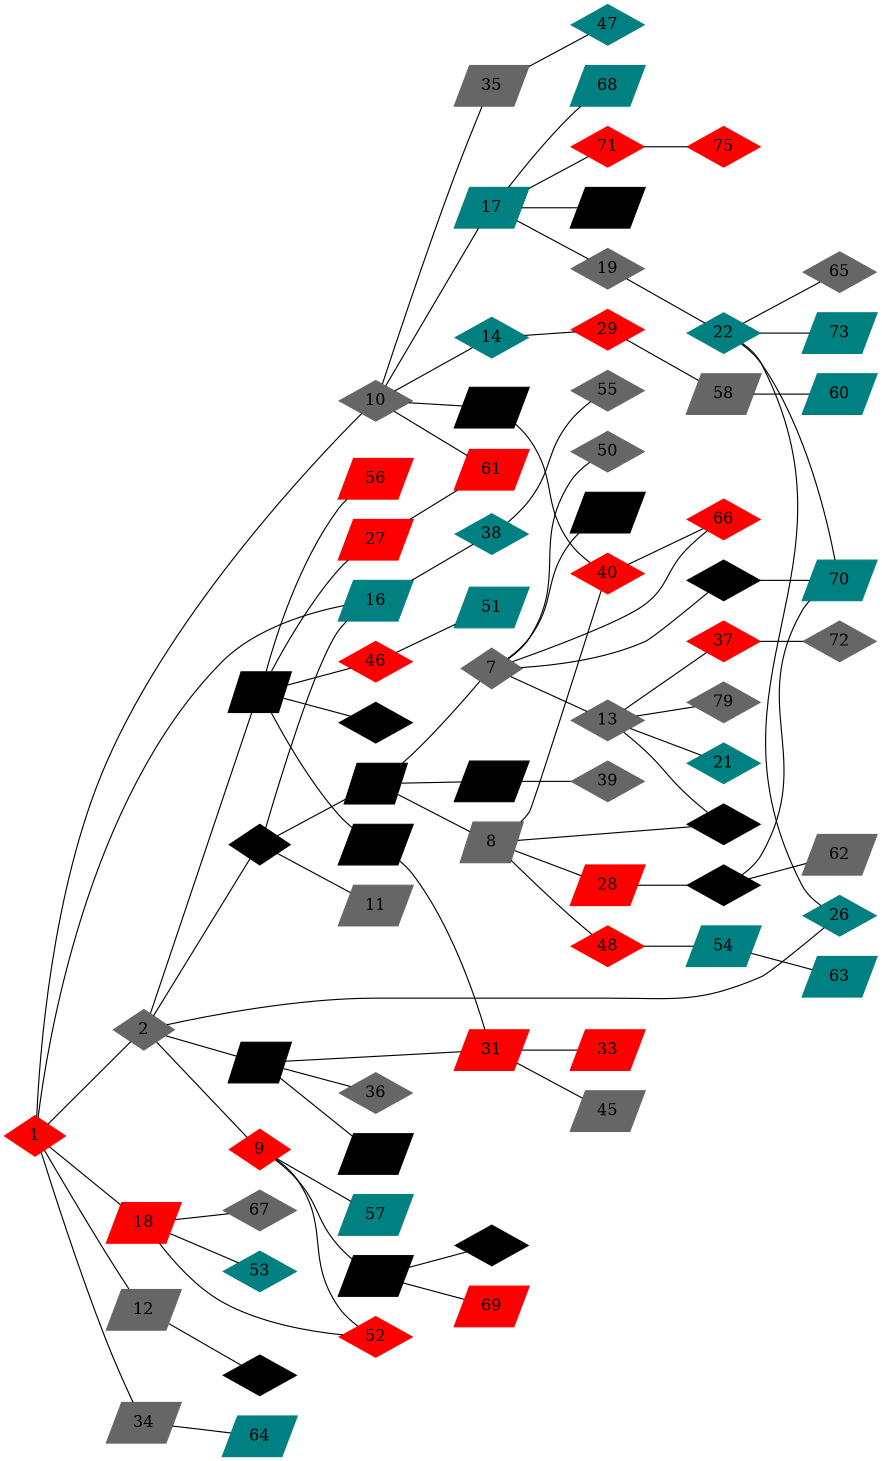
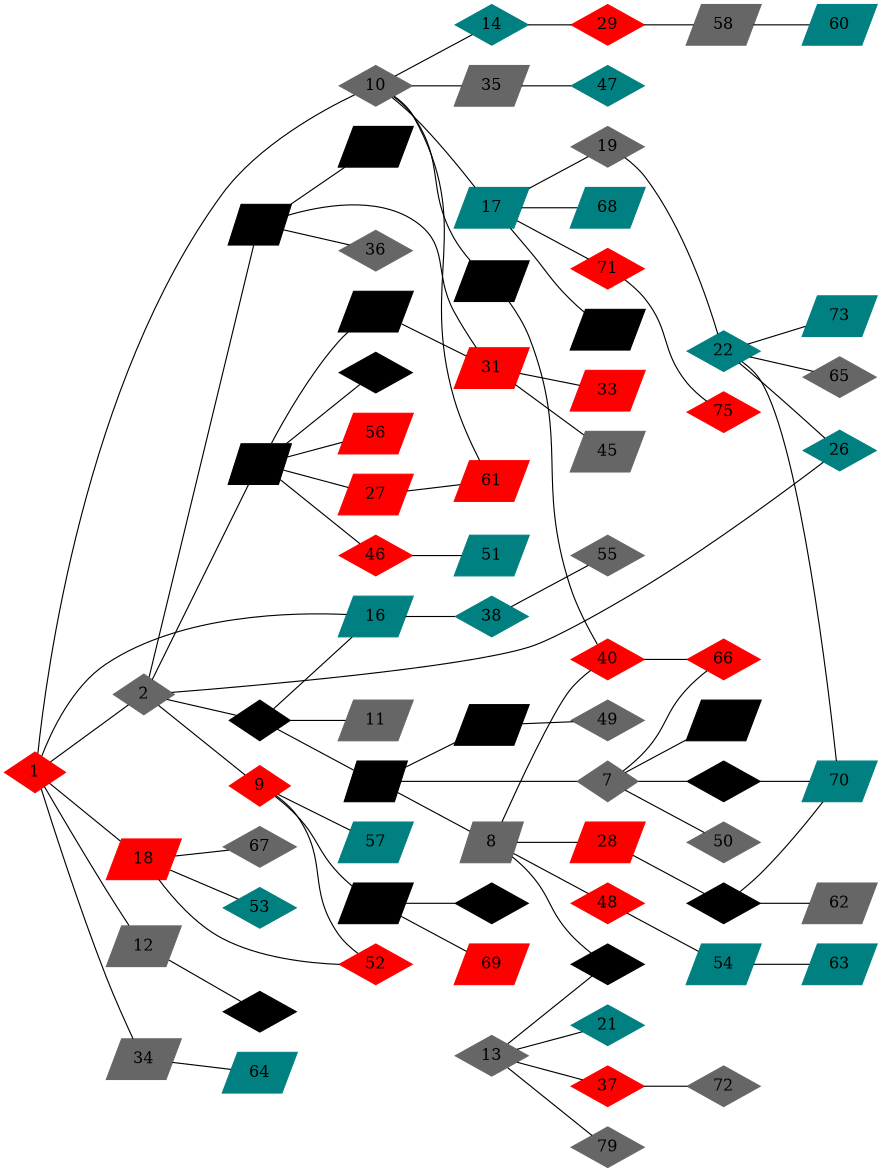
  graph {
    rankdir=LR
    node [color=gray40 shape=diamond style=filled]
    1 [color=red]
    2
    10
    12 [shape=parallelogram]
    16 [color=teal shape=parallelogram]
    18 [color=red shape=parallelogram]
    34 [shape=parallelogram]
    3 [color=black]
    5 [color=black shape=parallelogram]
    6 [color=black shape=parallelogram]
    9 [color=red]
    26 [color=teal]
    14 [color=teal]
    15 [color=black shape=parallelogram]
    17 [color=teal shape=parallelogram]
    61 [color=red shape=parallelogram]
    35 [shape=parallelogram]
    20 [color=black]
    38 [color=teal]
    52 [color=red]
    53 [color=teal]
    67
    64 [color=teal shape=parallelogram]
    4 [color=black shape=parallelogram]
    11 [shape=parallelogram]
    23 [color=black shape=parallelogram]
    24 [color=black]
    27 [color=red shape=parallelogram]
    46 [color=red]
    56 [color=red shape=parallelogram]
    25 [color=black shape=parallelogram]
    31 [color=red shape=parallelogram]
    36
    32 [color=black shape=parallelogram]
    57 [color=teal shape=parallelogram]
    7
    8 [shape=parallelogram]
    30 [color=black shape=parallelogram]
    13
    41 [color=black shape=parallelogram]
    43 [color=black]
    50
    66 [color=red]
    28 [color=red shape=parallelogram]
    40 [color=red]
    42 [color=black]
    48 [color=red]
-   49 [label=39]
+   49
    51 [color=teal shape=parallelogram]
    33 [color=red shape=parallelogram]
    45 [shape=parallelogram]
    21 [color=teal]
    37 [color=red]
    n54 [label=79]
    70 [color=teal shape=parallelogram]
    59 [color=black]
    54 [color=teal shape=parallelogram]
    44 [color=black]
    69 [color=red shape=parallelogram]
    29 [color=red]
    19
    68 [color=teal shape=parallelogram]
    71 [color=red]
    74 [color=black shape=parallelogram]
    72
    58 [shape=parallelogram]
    55
    22 [color=teal]
    75 [color=red]
    65
    73 [color=teal shape=parallelogram]
    47 [color=teal]
    62 [shape=parallelogram]
    60 [color=teal shape=parallelogram]
    63 [color=teal shape=parallelogram]
    1 -- 2
    1 -- 10
    1 -- 12
    1 -- 16
    1 -- 18
    1 -- 34
    2 -- 3
    2 -- 5
    2 -- 6
    2 -- 9
    2 -- 26
    10 -- 14
    10 -- 15
    10 -- 17
    10 -- 61
    10 -- 35
    12 -- 20
    16 -- 38
    18 -- 52
    18 -- 53
    18 -- 67
    34 -- 64
    3 -- 16
    3 -- 4
    3 -- 11
    5 -- 23
    5 -- 24
    5 -- 27
    5 -- 46
    5 -- 56
    6 -- 25
    6 -- 31
    6 -- 36
    9 -- 52
    9 -- 32
    9 -- 57
    14 -- 29
    15 -- 40
    17 -- 19
    17 -- 68
    17 -- 71
    17 -- 74
    35 -- 47
    38 -- 55
    4 -- 7
    4 -- 8
    4 -- 30
    23 -- 31
    27 -- 61
    46 -- 51
    31 -- 33
    31 -- 45
    32 -- 44
    32 -- 69
-   7 -- 13
    7 -- 41
    7 -- 43
    7 -- 50
    7 -- 66
    8 -- 28
    8 -- 40
    8 -- 42
    8 -- 48
    30 -- 49
    13 -- 42
    13 -- 21
    13 -- 37
    13 -- n54
    43 -- 70
    28 -- 59
    40 -- 66
    48 -- 54
    37 -- 72
    59 -- 70
    59 -- 62
    54 -- 63
    29 -- 58
    19 -- 22
    71 -- 75
    58 -- 60
    22 -- 26
    22 -- 70
    22 -- 65
    22 -- 73
  }
